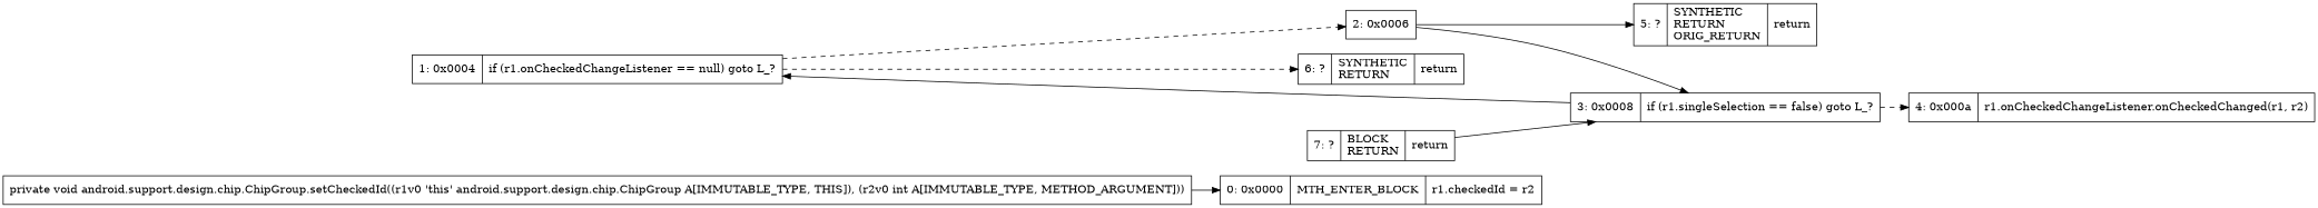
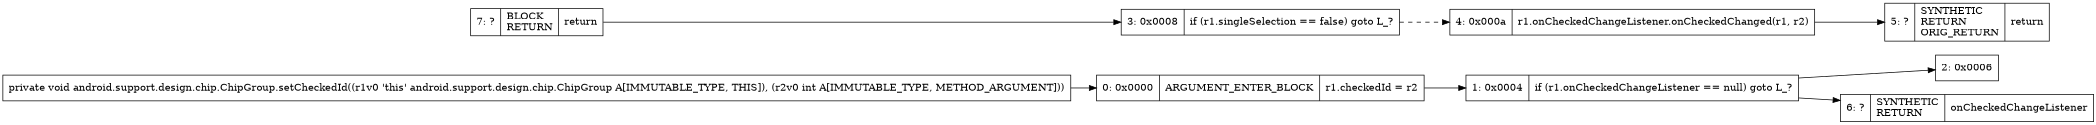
  digraph {
    rankdir=LR
    node [shape=record]
-   n1 [label="{0\:\ 0x0000|MTH_ENTER_BLOCK\l|r1.checkedId = r2\l}"]
+   n1 [label="{0\:\ 0x0000|ARGUMENT_ENTER_BLOCK\l|r1.checkedId = r2\l}"]
    n2 [label="{1\:\ 0x0004|if (r1.onCheckedChangeListener == null) goto L_?\l}"]
    n3 [label="{2\:\ 0x0006}"]
-   n4 [label="{6\:\ ?|SYNTHETIC\lRETURN\l|return\l}"]
+   n4 [label="{6\:\ ?|SYNTHETIC\lRETURN\l|onCheckedChangeListener\l}"]
    n5 [label="{3\:\ 0x0008|if (r1.singleSelection == false) goto L_?\l}"]
    n6 [label="{4\:\ 0x000a|r1.onCheckedChangeListener.onCheckedChanged(r1, r2)\l}"]
    n7 [label="{5\:\ ?|SYNTHETIC\lRETURN\lORIG_RETURN\l|return\l}"]
    n8 [label="{7\:\ ?|BLOCK\lRETURN\l|return\l}"]
    n9 [label="{private void android.support.design.chip.ChipGroup.setCheckedId((r1v0 'this' android.support.design.chip.ChipGroup A[IMMUTABLE_TYPE, THIS]), (r2v0 int A[IMMUTABLE_TYPE, METHOD_ARGUMENT])) }"]
-   n5 -> n2
-   n2 -> n3 [style=dashed]
-   n2 -> n4 [style=dashed]
-   n3 -> n5
+   n1 -> n2
+   n2 -> n3 [style=solid]
+   n2 -> n4
    n5 -> n6 [style=dashed]
-   n3 -> n7
+   n6 -> n7
    n8 -> n5
    n9 -> n1
  }
